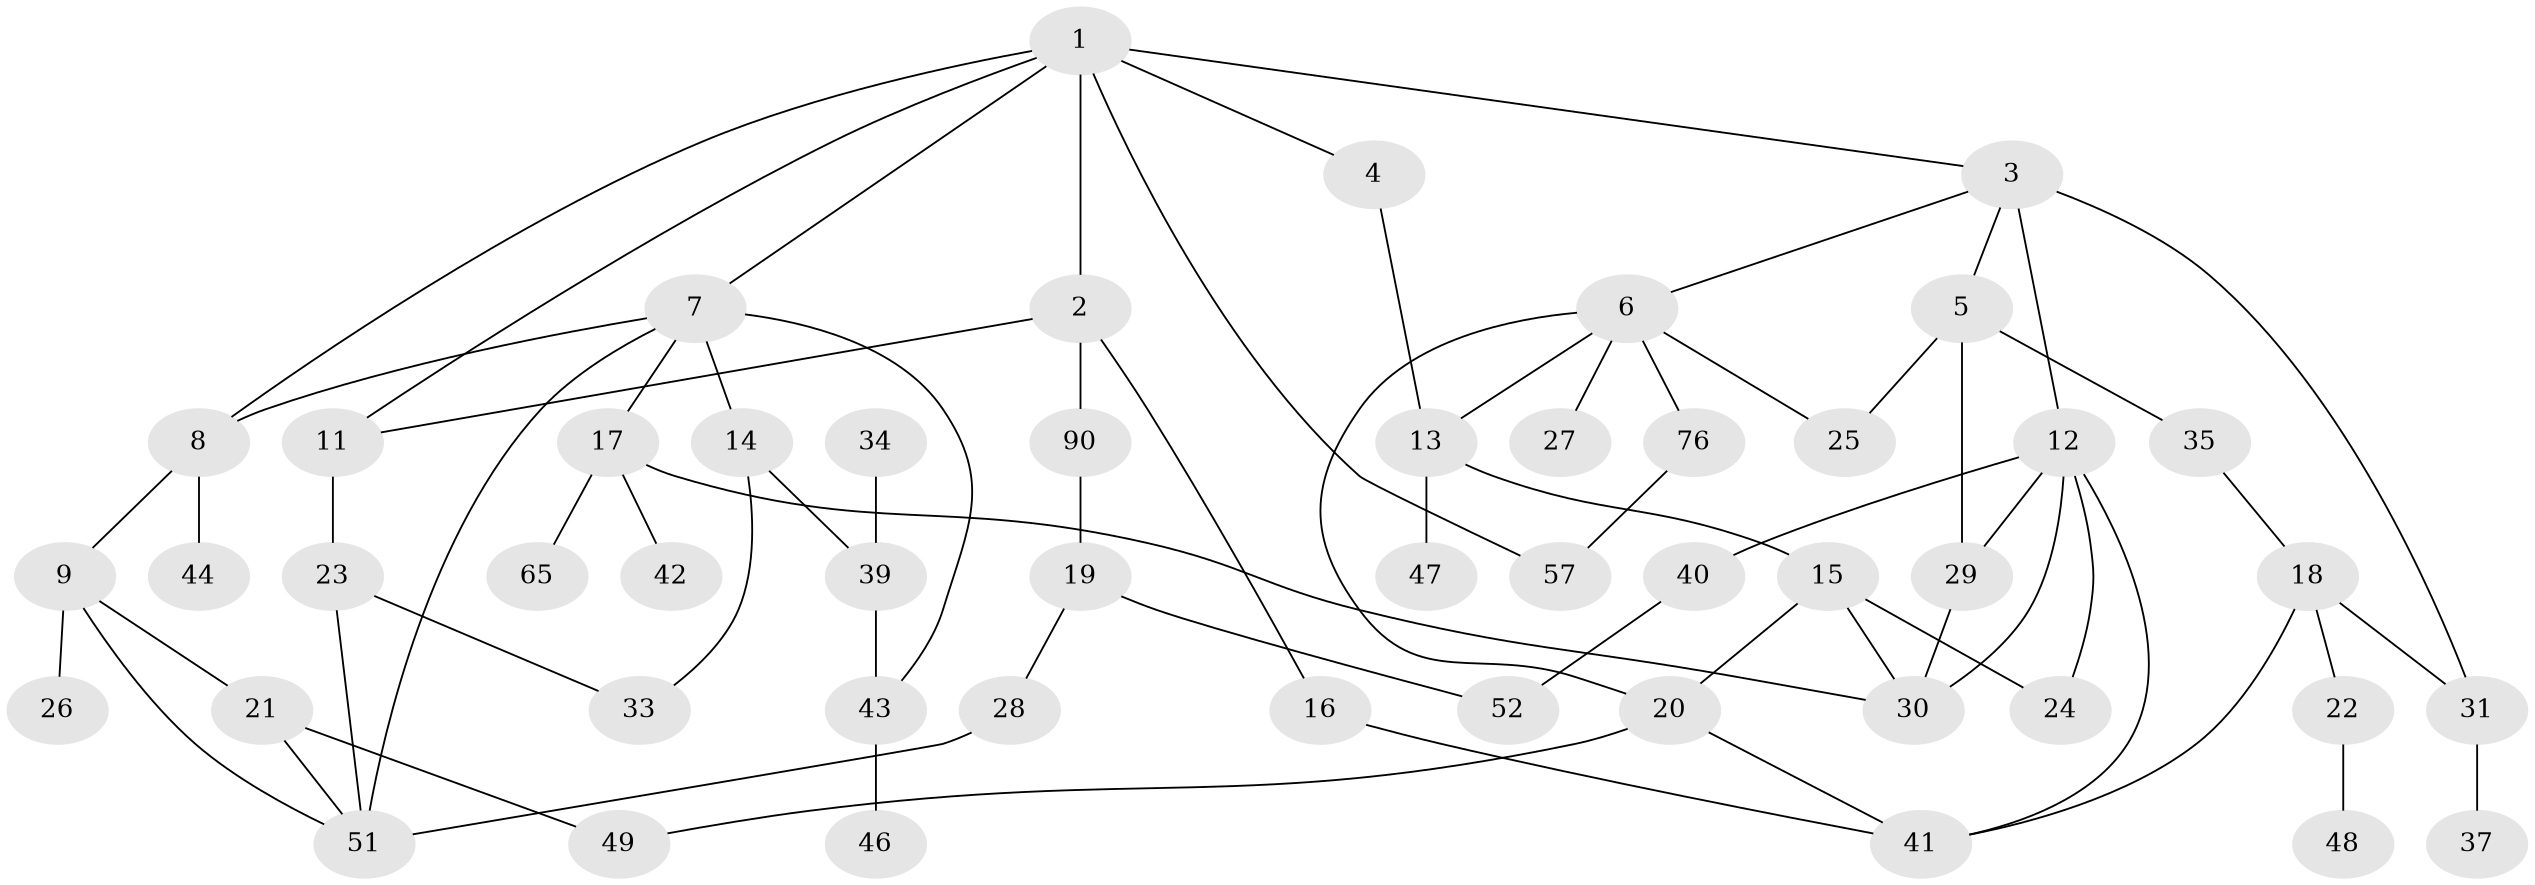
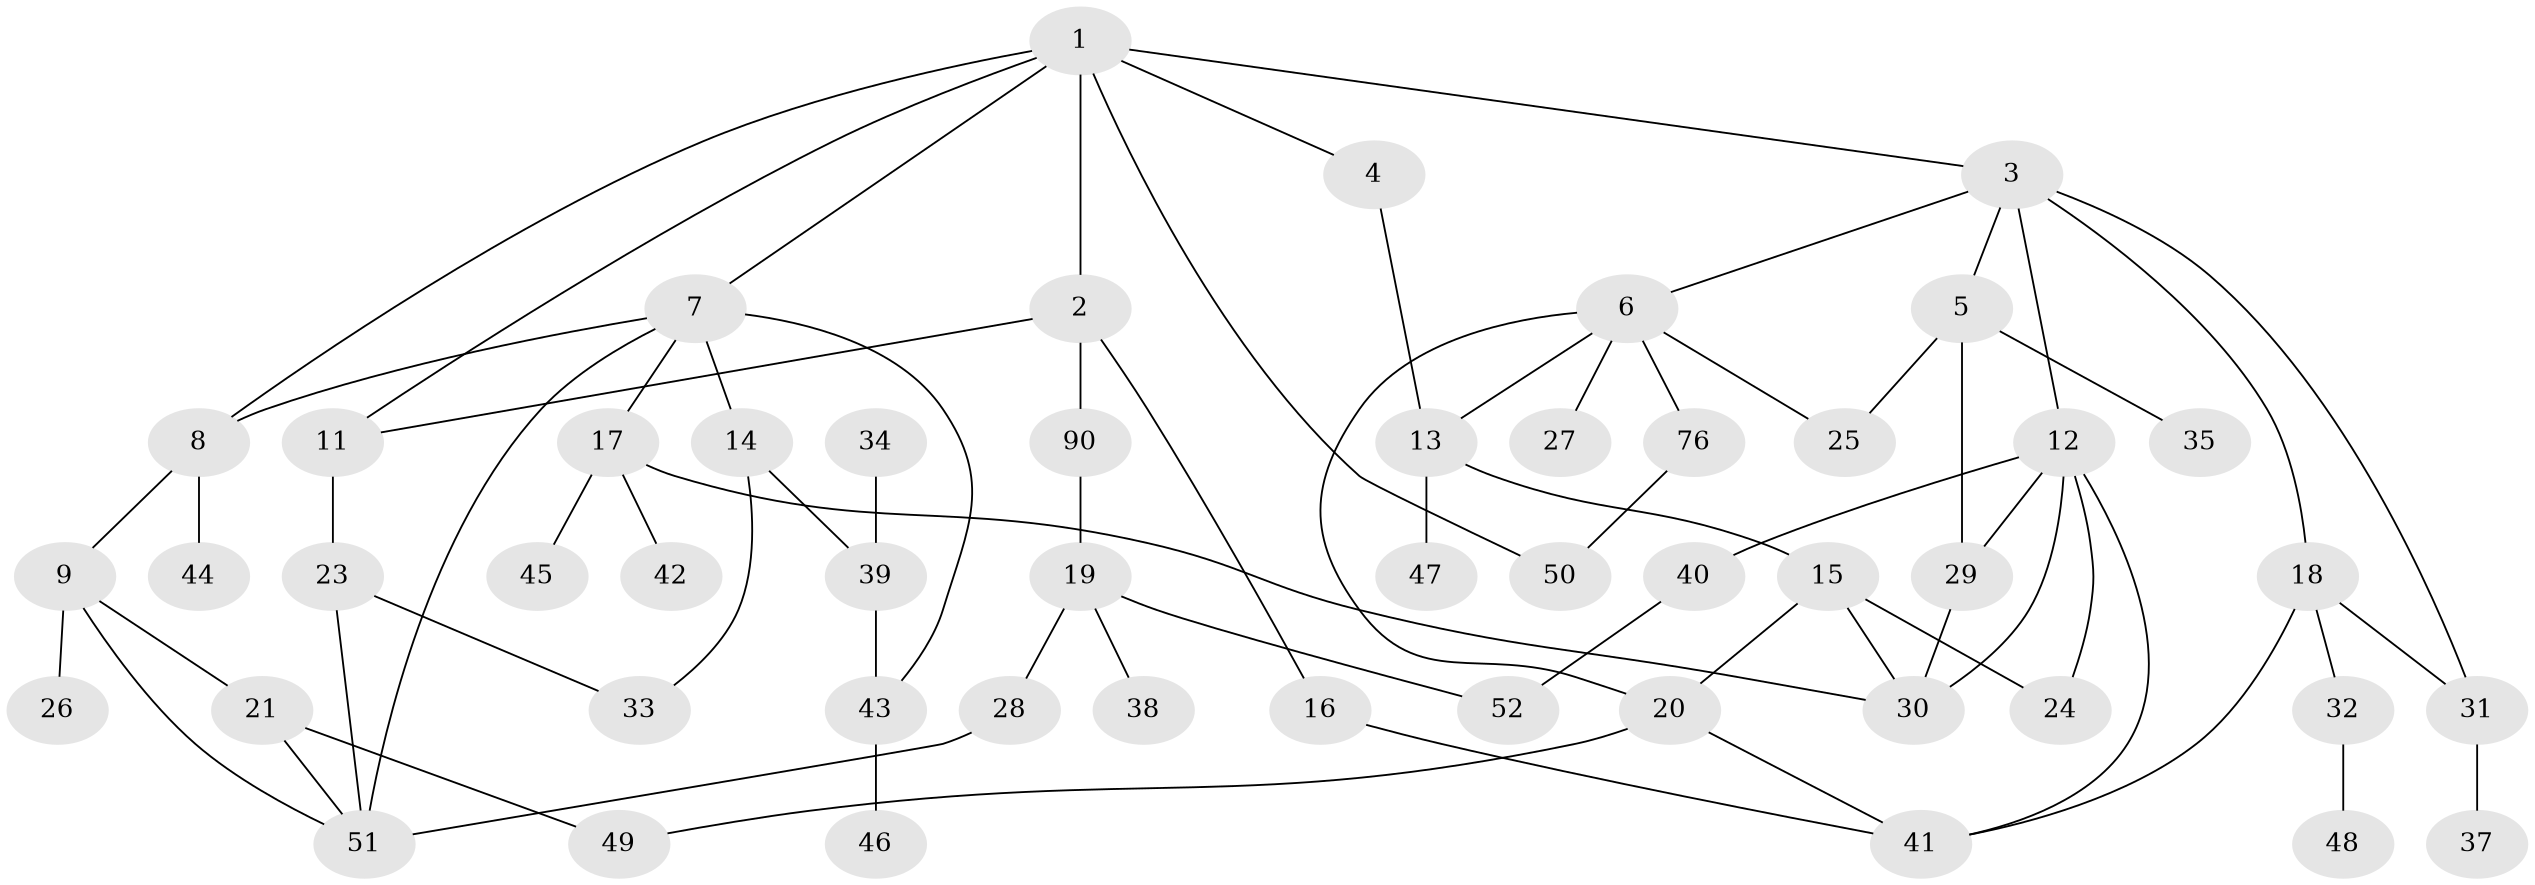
  graph {
    node [color=gray90 style=filled]
    1
    2
    3
    4
    7
    8
    11
-   50 [label=57]
+   50
    n9 [label=90]
    16
    5
    6
    12
    18
    31
    13
    14
    17
    43
    51
    9
    44
    23
    19
    41
    25
    29
    35
    20
    27
    n31 [label=76]
    24
    30
    40
-   22
+   22 [label=32]
    37
    15
    47
    49
    33
    39
    42
-   45 [label=65]
+   45
    46
    21
    26
    28
+   38
    52
    48
    34
    1 -- 2
    1 -- 3
    1 -- 4
    1 -- 7
    1 -- 8
    1 -- 11
    1 -- 50
    2 -- 11
    2 -- n9
    2 -- 16
    3 -- 5
    3 -- 6
    3 -- 12
-   35 -- 18
+   3 -- 18
    3 -- 31
    4 -- 13
    7 -- 8
    7 -- 14
    7 -- 17
    7 -- 43
    7 -- 51
    8 -- 9
    8 -- 44
    11 -- 23
    n9 -- 19
    16 -- 41
    5 -- 25
    5 -- 29
    5 -- 35
    6 -- 13
    6 -- 25
    6 -- 20
    6 -- 27
    6 -- n31
    12 -- 41
    12 -- 29
    12 -- 24
    12 -- 30
    12 -- 40
    18 -- 31
    18 -- 41
    18 -- 22
    31 -- 37
    13 -- 15
    13 -- 47
    14 -- 33
    14 -- 39
    17 -- 30
    17 -- 42
    17 -- 45
    43 -- 46
    9 -- 51
    9 -- 21
    9 -- 26
    23 -- 51
    23 -- 33
    19 -- 28
+   19 -- 38
    19 -- 52
    29 -- 30
    20 -- 41
    20 -- 49
    n31 -- 50
    40 -- 52
    22 -- 48
    15 -- 20
    15 -- 24
    15 -- 30
    39 -- 43
    21 -- 51
    21 -- 49
    28 -- 51
    34 -- 39
  }
